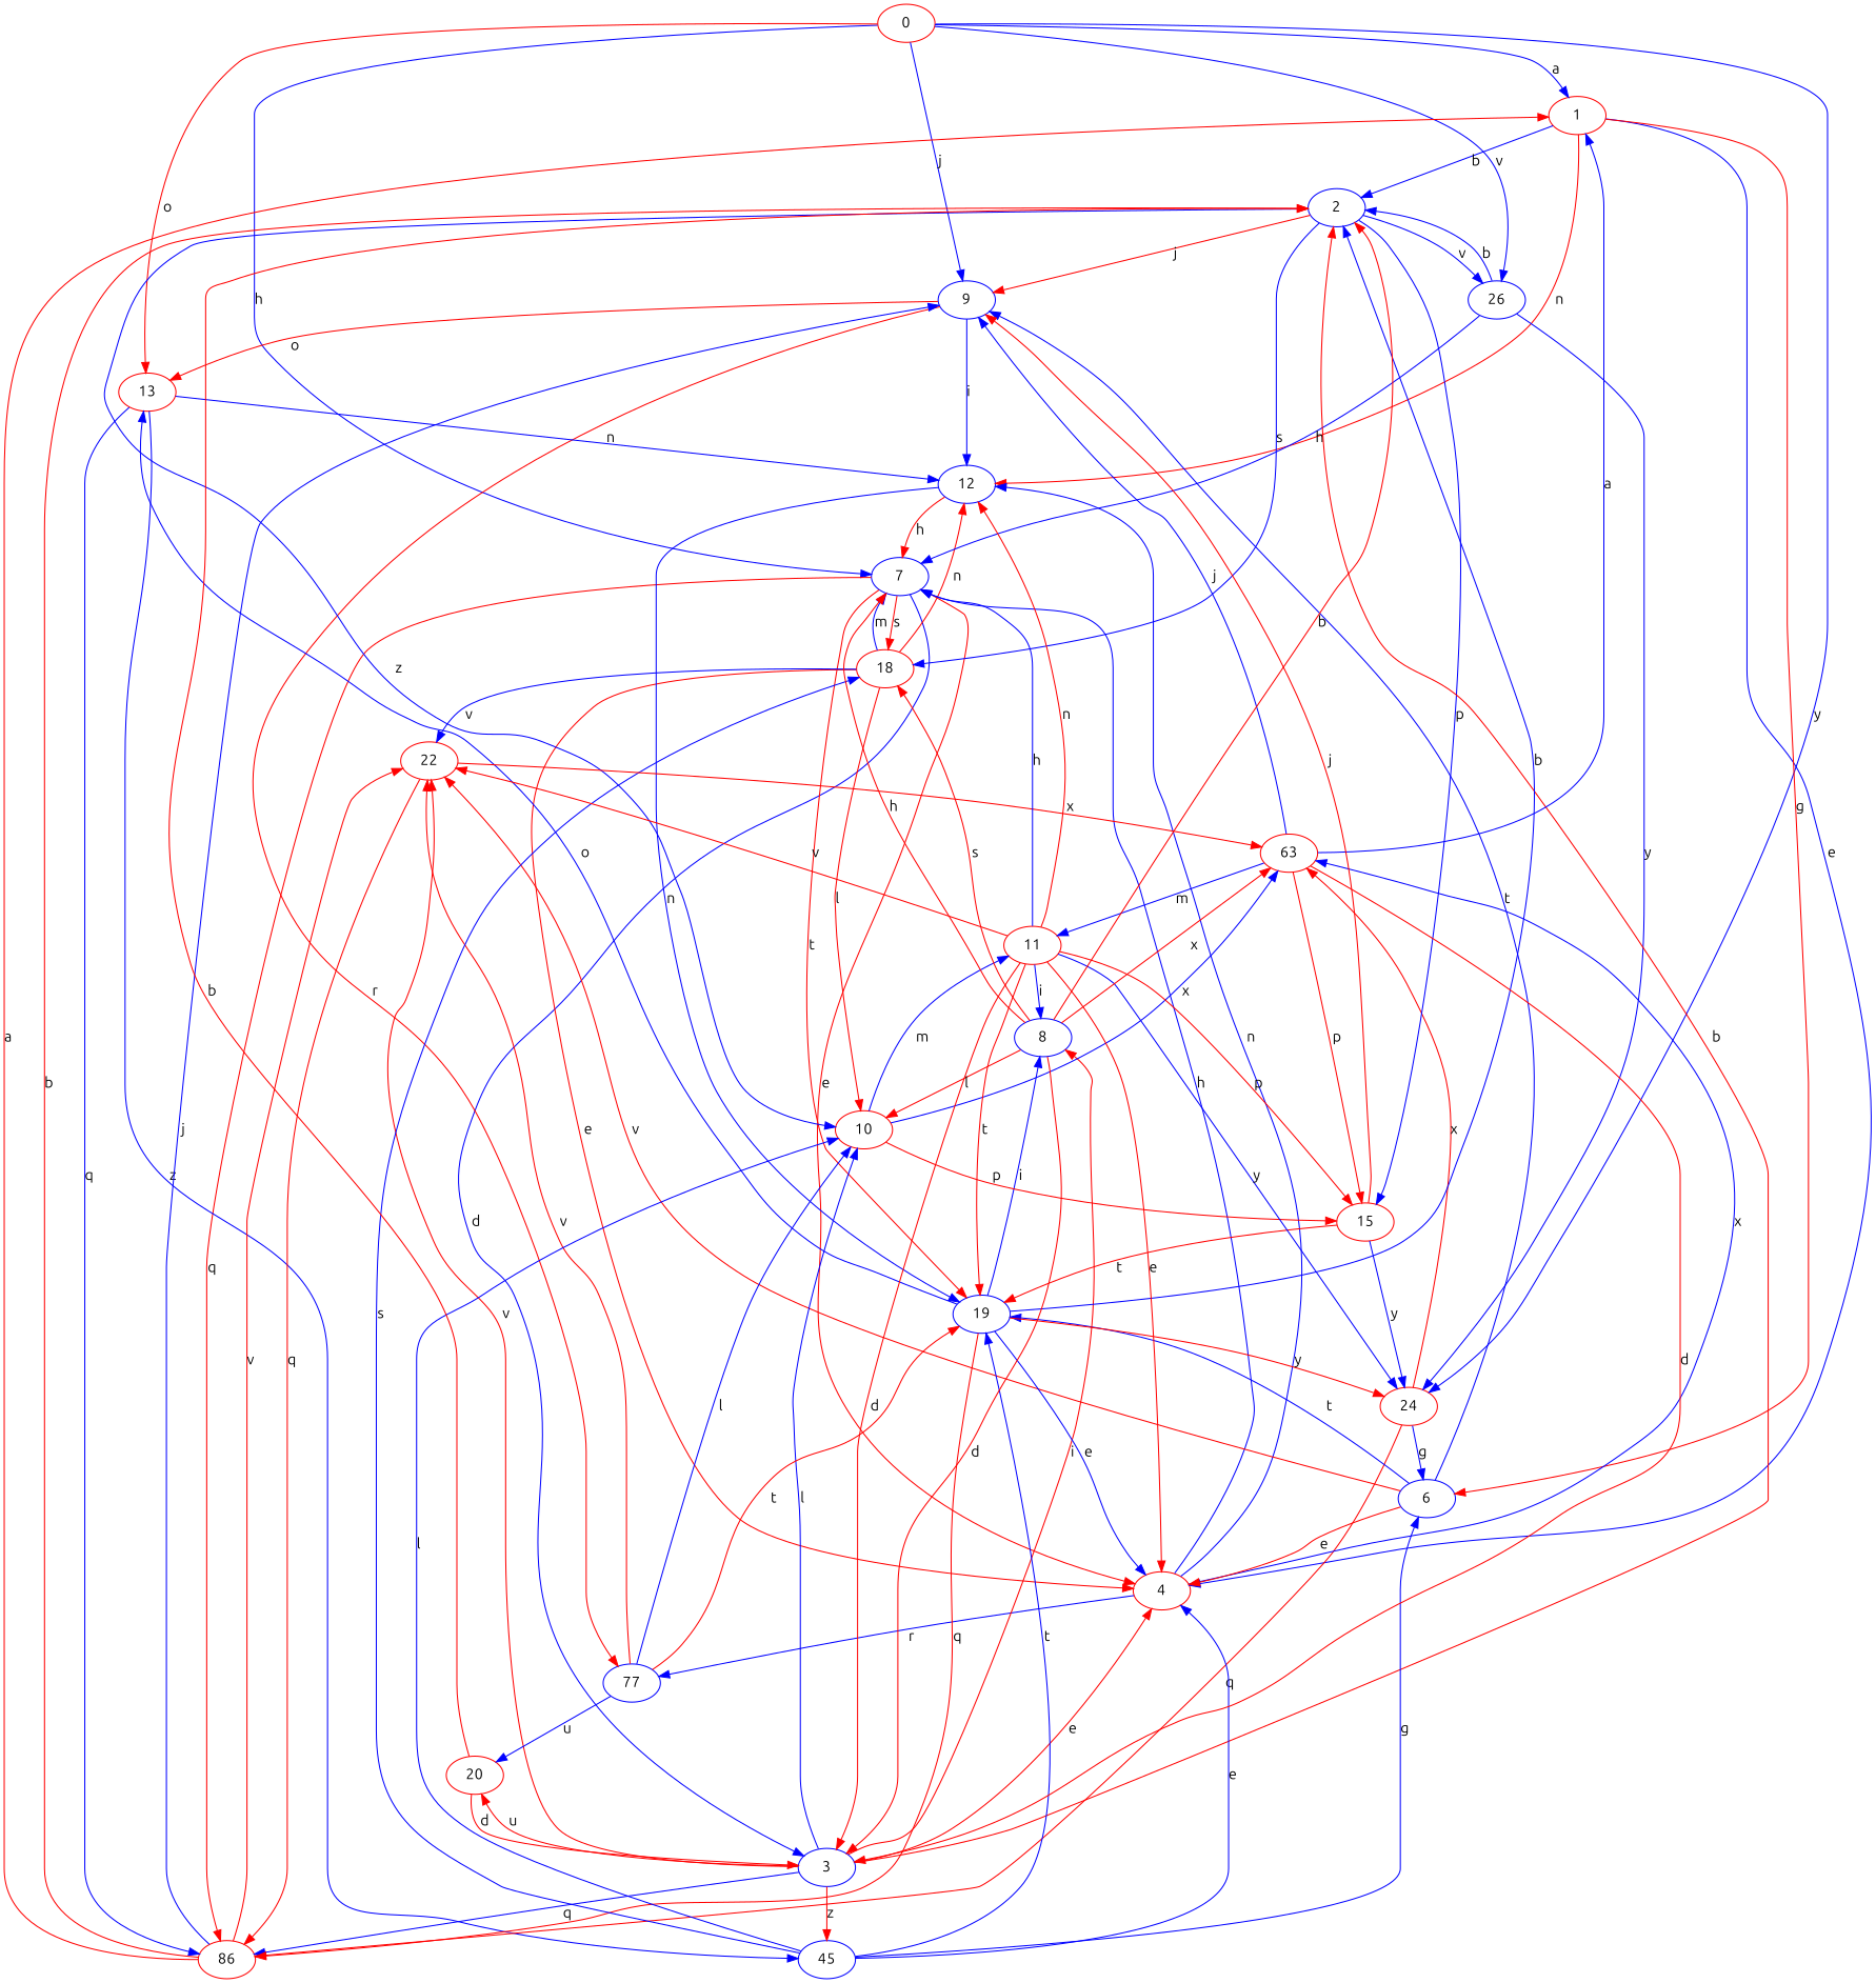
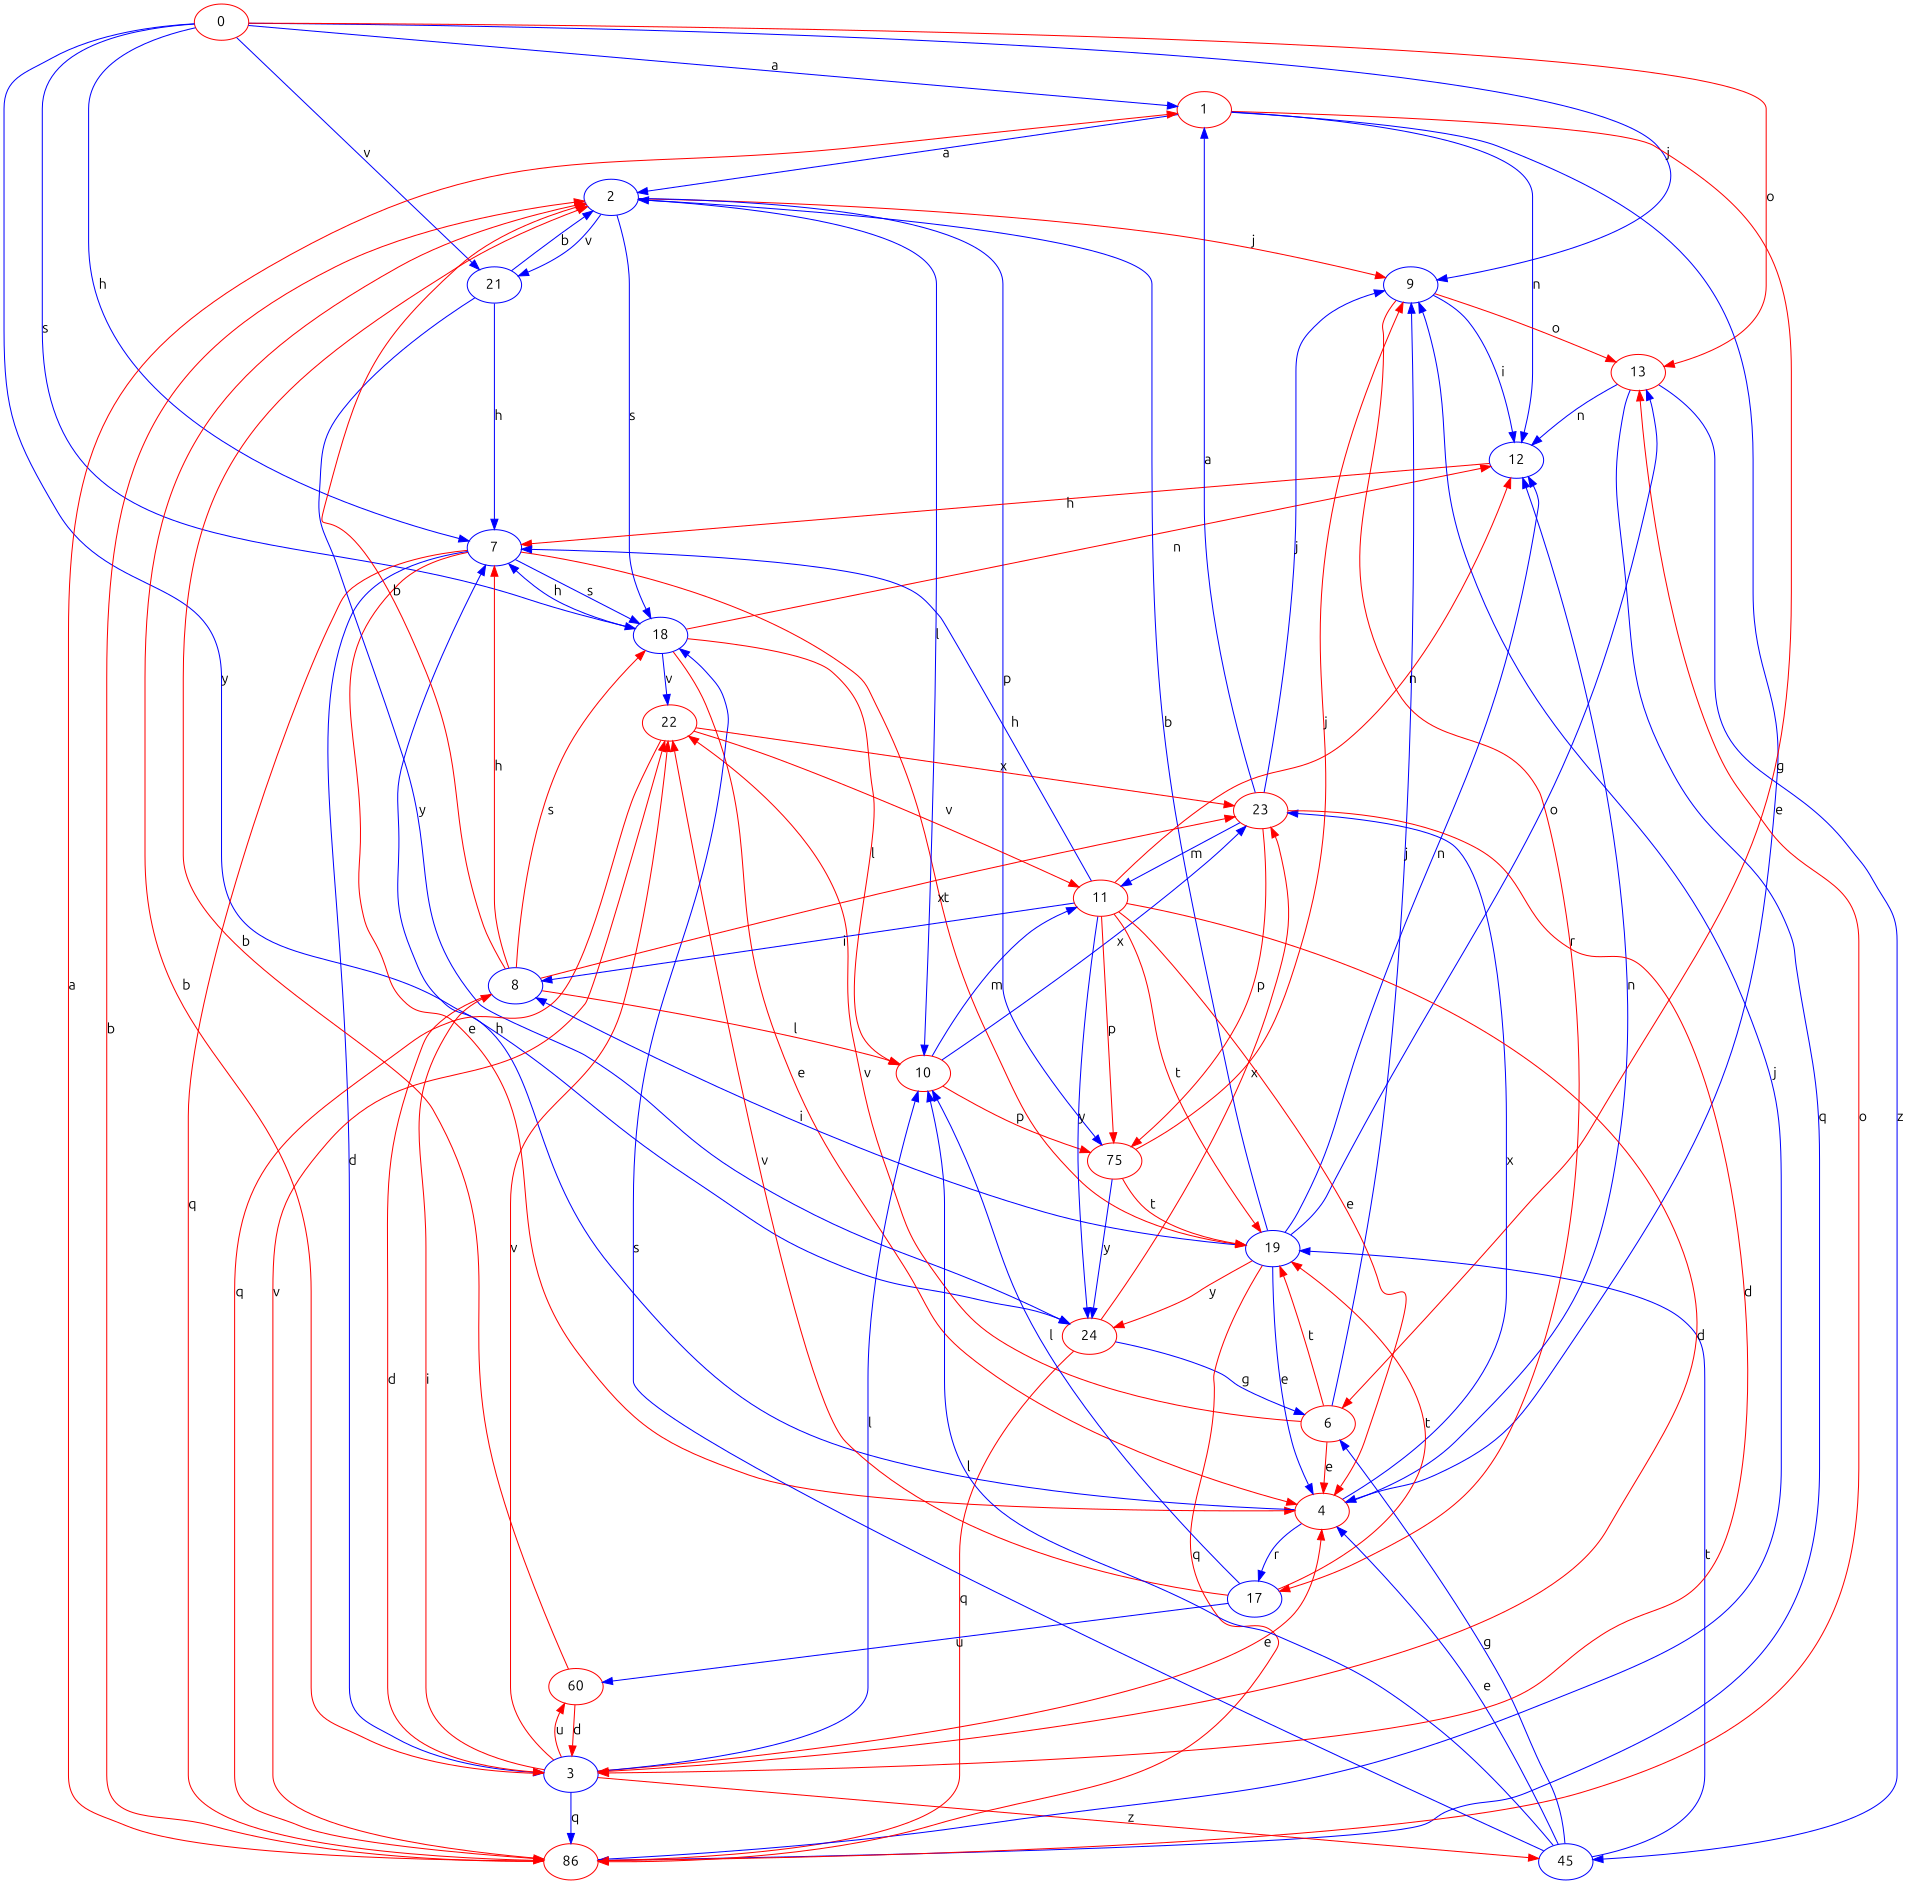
  strict digraph {
    fontname=Ubuntu
    node [color=red fontname=Ubuntu]
    edge [color=blue fontname=Ubuntu]
    0
    1
    7 [color=blue]
    9 [color=blue]
    13
-   18
-   21 [color=blue label=26]
+   18 [color=blue]
+   21 [color=blue]
    24
    2 [color=blue]
    4
-   6 [color=blue]
+   6
    12 [color=blue]
    3 [color=blue]
    n14 [label=86]
    19 [color=blue]
-   17 [color=blue label=77]
+   17 [color=blue]
    n17 [color=blue label=45]
    10
    22
-   23 [label=63]
-   15
+   23
+   15 [label=75]
    11
    8 [color=blue]
-   20
+   20 [label=60]
    0 -> 1 [label=a]
    0 -> 7 [label=h]
    0 -> 9 [label=j]
    0 -> 13 [color=red label=o]
+   0 -> 18 [label=s]
    0 -> 21 [label=v]
    0 -> 24 [label=y]
-   1 -> 2 [label=b]
+   1 -> 2 [label=a]
    1 -> 4 [label=e]
    1 -> 6 [color=red label=g]
-   1 -> 12 [color=red label=n]
-   7 -> 18 [color=red label=s]
+   1 -> 12 [label=n]
+   7 -> 18 [label=s]
    7 -> 4 [color=red label=e]
    7 -> 3 [label=d]
    7 -> n14 [color=red label=q]
    7 -> 19 [color=red label=t]
    9 -> 13 [color=red label=o]
    9 -> 12 [label=i]
    9 -> 17 [color=red label=r]
    13 -> 12 [label=n]
    13 -> n14 [label=q]
    13 -> n17 [label=z]
-   18 -> 7 [label=m]
+   18 -> 7 [label=h]
    18 -> 4 [color=red label=e]
    18 -> 12 [color=red label=n]
    18 -> 10 [color=red label=l]
    18 -> 22 [label=v]
    21 -> 7 [label=h]
    21 -> 24 [label=y]
    21 -> 2 [label=b]
    24 -> 6 [label=g]
    24 -> n14 [color=red label=q]
    24 -> 23 [color=red label=x]
    2 -> 9 [color=red label=j]
    2 -> 18 [label=s]
    2 -> 21 [label=v]
-   2 -> 10 [label=z]
+   2 -> 10 [label=l]
    2 -> 15 [label=p]
    4 -> 7 [label=h]
    4 -> 12 [label=n]
    4 -> 17 [label=r]
    4 -> 23 [label=x]
-   6 -> 9 [label=t]
+   6 -> 9 [label=j]
    6 -> 4 [color=red label=e]
-   6 -> 19 [label=t]
+   6 -> 19 [color=red label=t]
    6 -> 22 [color=red label=v]
    12 -> 7 [color=red label=h]
    3 -> 2 [color=red label=b]
    3 -> 4 [color=red label=e]
    3 -> n14 [label=q]
    3 -> n17 [color=red label=z]
    3 -> 10 [label=l]
    3 -> 22 [color=red label=v]
    3 -> 8 [color=red label=i]
    3 -> 20 [color=red label=u]
    n14 -> 1 [color=red label=a]
    n14 -> 9 [label=j]
+   n14 -> 13 [color=red label=o]
    n14 -> 2 [color=red label=b]
    n14 -> 22 [color=red label=v]
    19 -> 13 [label=o]
    19 -> 24 [color=red label=y]
    19 -> 2 [label=b]
    19 -> 4 [label=e]
-   12 -> 19 [label=n]
+   19 -> 12 [label=n]
    19 -> n14 [color=red label=q]
    19 -> 8 [label=i]
    17 -> 19 [color=red label=t]
    17 -> 10 [label=l]
    17 -> 22 [color=red label=v]
    17 -> 20 [label=u]
    n17 -> 18 [label=s]
    n17 -> 4 [label=e]
    n17 -> 6 [label=g]
    n17 -> 19 [label=t]
    n17 -> 10 [label=l]
    10 -> 23 [label=x]
    10 -> 15 [color=red label=p]
    10 -> 11 [label=m]
    22 -> n14 [color=red label=q]
    22 -> 23 [color=red label=x]
    23 -> 1 [label=a]
    23 -> 9 [label=j]
    23 -> 3 [color=red label=d]
    23 -> 15 [color=red label=p]
    23 -> 11 [label=m]
    15 -> 9 [color=red label=j]
    15 -> 24 [label=y]
    15 -> 19 [color=red label=t]
    11 -> 7 [label=h]
    11 -> 24 [label=y]
    11 -> 4 [color=red label=e]
    11 -> 12 [color=red label=n]
    11 -> 3 [color=red label=d]
    11 -> 19 [color=red label=t]
-   11 -> 22 [color=red label=v]
+   22 -> 11 [color=red label=v]
    11 -> 15 [color=red label=p]
    11 -> 8 [label=i]
    8 -> 7 [color=red label=h]
    8 -> 18 [color=red label=s]
    8 -> 2 [color=red label=b]
    8 -> 3 [color=red label=d]
    8 -> 10 [color=red label=l]
    8 -> 23 [color=red label=x]
    20 -> 2 [color=red label=b]
    20 -> 3 [color=red label=d]
  }
